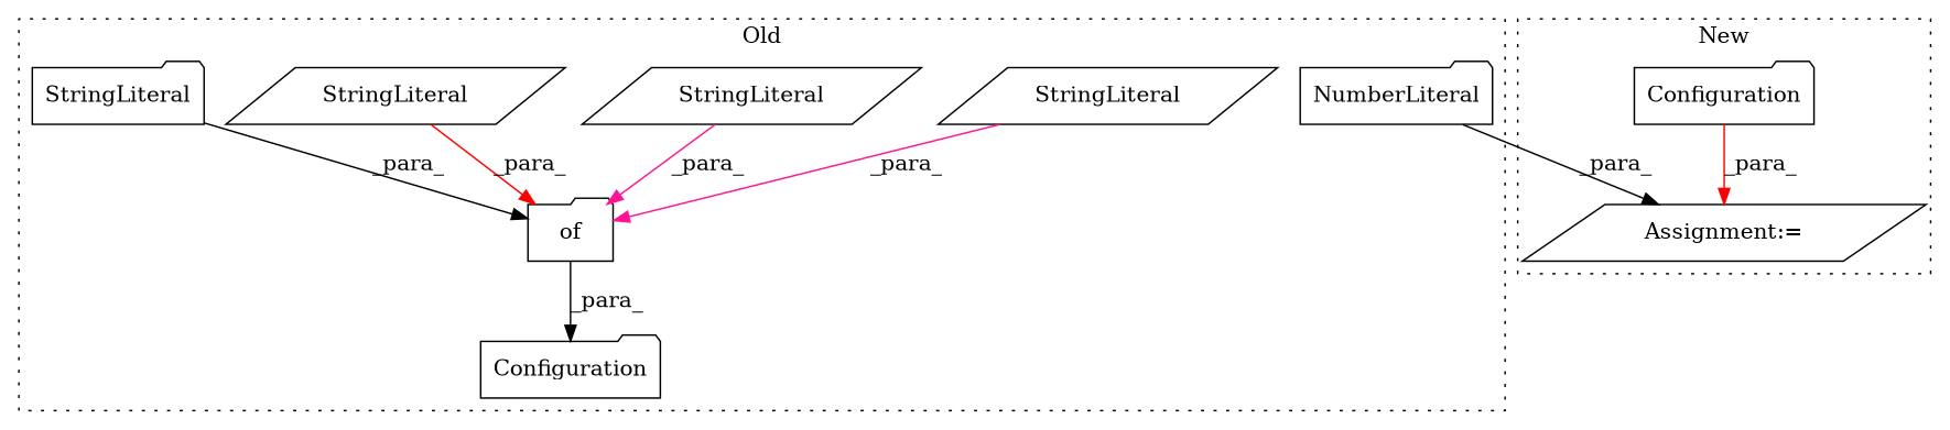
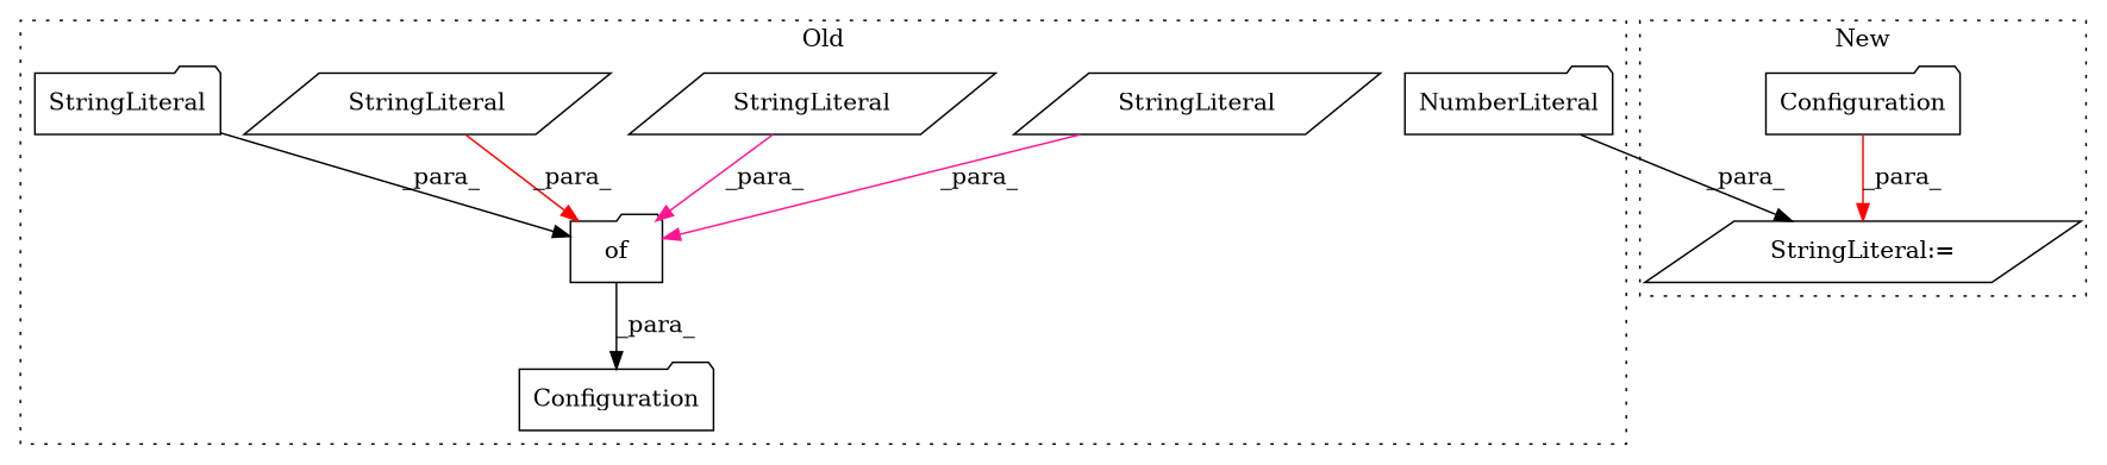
  digraph {
    node [a=45 l=1 shape=folder]
    edge [color=black]
    n1 [a=32 l="3,1" label=of s="3687,3811"]
    n2 [l=16 label=StringLiteral s=3690 shape=parallelogram]
    n3 [l=18 label=StringLiteral s=3776 shape=parallelogram]
    n4 [l=10 label=StringLiteral s=3765 shape=parallelogram]
    n5 [l=13 label=StringLiteral s=3751]
    n6 [a=34 label=NumberLiteral s=3707]
    n7 [a=32 l="14,1" label=Configuration s="3669,3812"]
    n8 [a=32 l="14,1" label=Configuration s="3615,3756"]
-   n9 [a=7 label="Assignment:=" s=3768 shape=parallelogram]
+   n9 [a=7 label="StringLiteral:=" s=3768 shape=parallelogram]
    subgraph cluster_1 {
      label=Old
      style=dotted
      n1
      n2
      n3
      n4
      n5
      n6
      n7
    }
    subgraph cluster_2 {
      label=New
      style=dotted
      n8
      n9
    }
    n1 -> n7 [label=_para_]
    n2 -> n1 [color=deeppink label=_para_]
    n3 -> n1 [color=deeppink label=_para_]
    n4 -> n1 [color=red label=_para_]
    n5 -> n1 [label=_para_]
    n6 -> n9 [label=_para_]
    n8 -> n9 [color=red label=_para_]
  }
